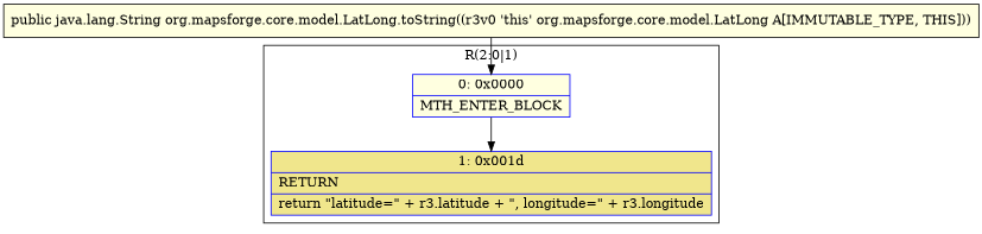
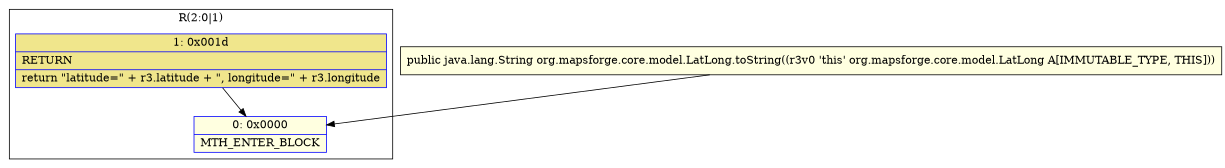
  digraph {
    node [color=blue shape=record style=filled fillcolor=lightyellow]
    n1 [label="{0\:\ 0x0000|MTH_ENTER_BLOCK\l}"]
    n2 [label="{1\:\ 0x001d|RETURN\l|return \"latitude=\" + r3.latitude + \", longitude=\" + r3.longitude\l}" fillcolor=khaki]
    n3 [label="{public java.lang.String org.mapsforge.core.model.LatLong.toString((r3v0 'this' org.mapsforge.core.model.LatLong A[IMMUTABLE_TYPE, THIS])) }" color=""]
    subgraph cluster_1 {
      label="R(2:0|1)"
      n1
      n2
    }
-   n1 -> n2
+   n2 -> n1
    n3 -> n1
  }
